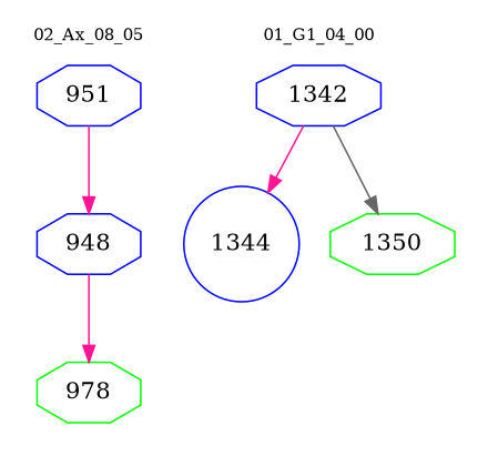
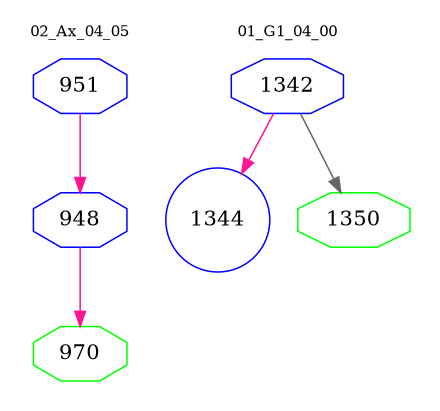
  digraph {
    node [color=blue shape=octagon]
    edge [color=deeppink]
    n1 [label=951]
    n2 [label=948]
-   n3 [color=green label=978]
+   n3 [color=green label=970]
    n4 [label=1344 shape=circle]
    n5 [label=1342]
    n6 [color=green label=1350]
    subgraph cluster_1 {
      color=white
      fontsize=10
-     label="02_Ax_08_05"
+     label="02_Ax_04_05"
      n1
      n2
      n3
    }
    subgraph cluster_2 {
      color=white
      fontsize=10
      label="01_G1_04_00"
      n4
      n5
      n6
    }
    n1 -> n2
    n2 -> n3
    n5 -> n4
    n5 -> n6 [color=gray40]
  }
